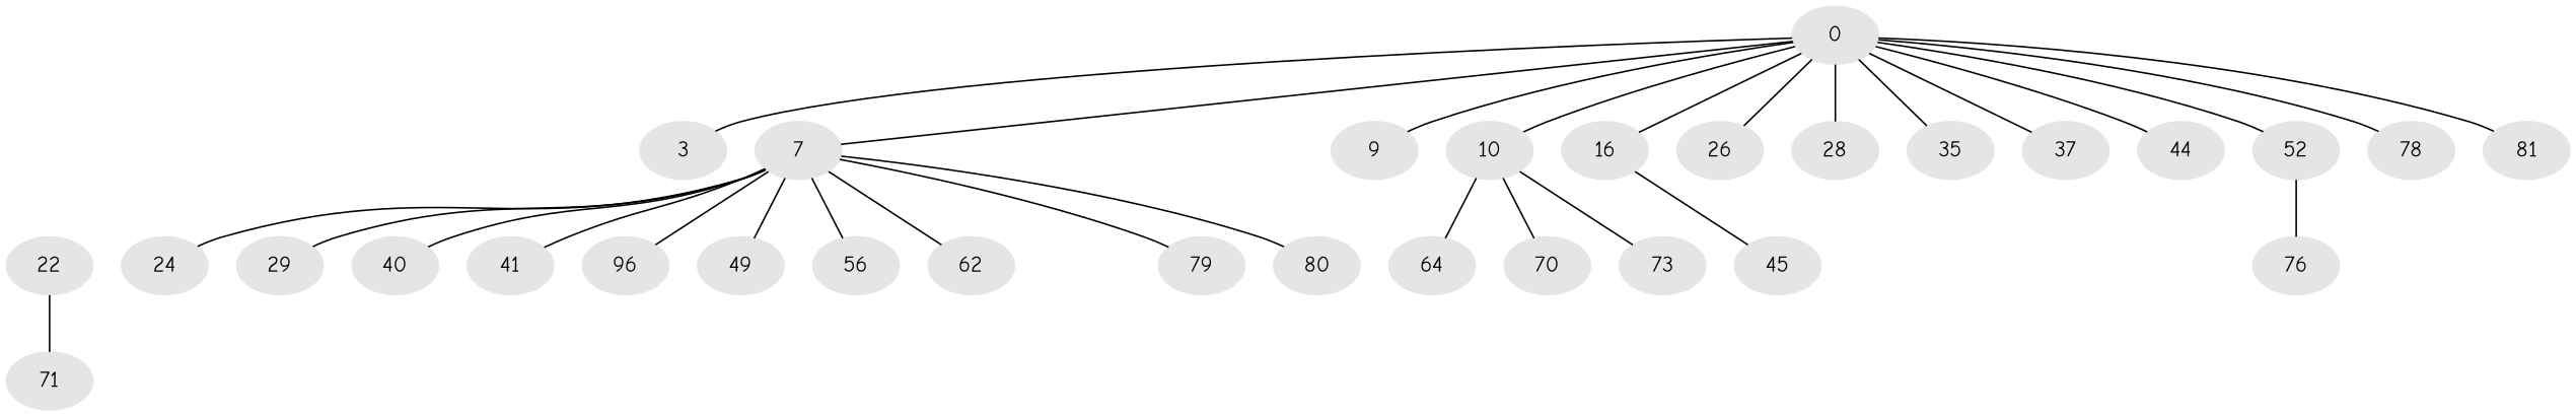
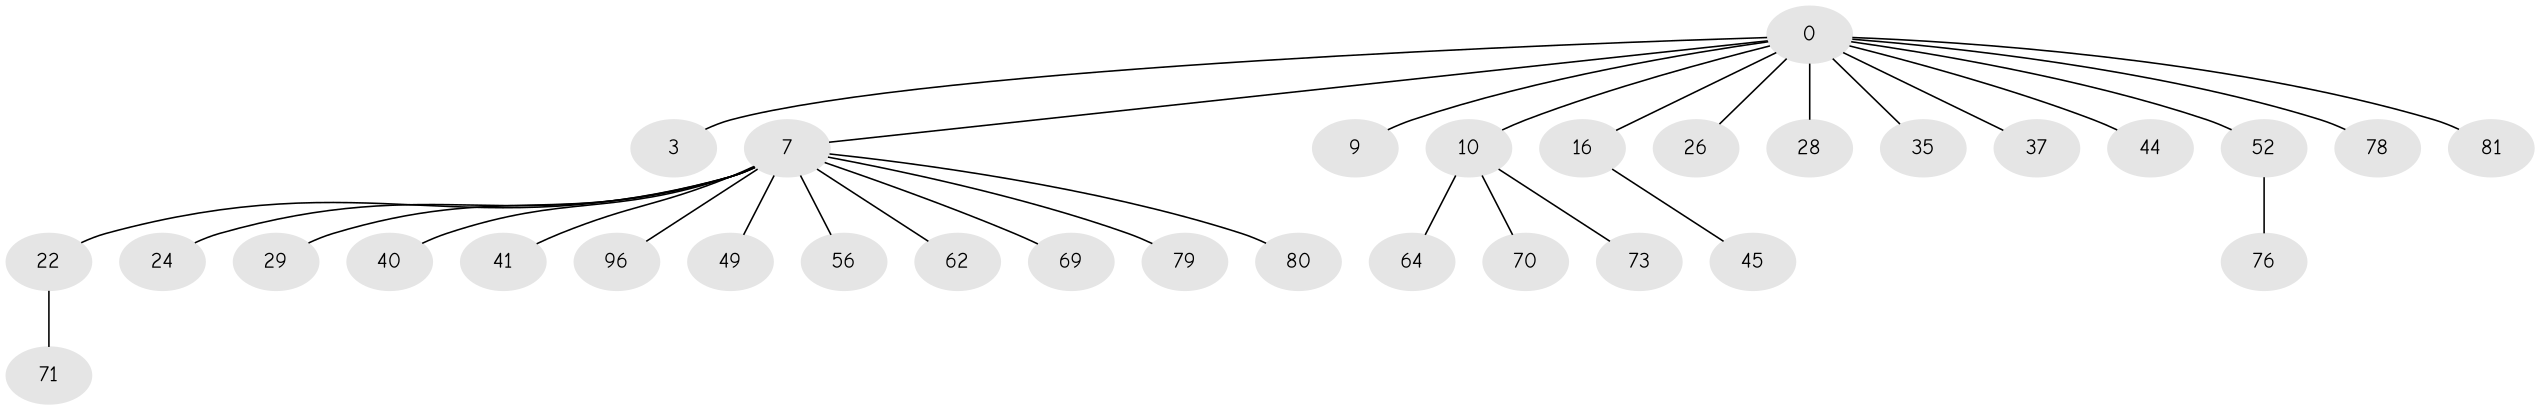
  graph {
    fontname="Comic Neue"
    node [color=gray90 fontname="Comic Neue" style=filled]
    edge [fontname="Comic Neue"]
    n1 [label=0 super="+2+5+4"]
    3
    n3 [label=7 super="+12+39+11+7"]
    9 [super="+63+38"]
    10 [super="+14+34+17"]
    16 [super="+25+23"]
    26 [super="+61+53"]
    28 [super="+74+50"]
    35
    37
    44 [super="+54"]
    52 [super="+75"]
    78
    81
    22 [super="+55+30"]
    24 [super="+67"]
    29
    40 [super="+51"]
    41
    n20 [label=96 super="+68+47"]
    49
    56
    62
+   69
    79
    80
    64 [super="+65"]
    70
    73
    45 [super="+77"]
    76
    71
    n1 -- 3
    n1 -- n3
    n1 -- 9
    n1 -- 10
    n1 -- 16
    n1 -- 26
    n1 -- 28
    n1 -- 35
    n1 -- 37
    n1 -- 44
    n1 -- 52
    n1 -- 78
    n1 -- 81
+   n3 -- 22
    n3 -- 24
    n3 -- 29
    n3 -- 40
    n3 -- 41
    n3 -- n20
    n3 -- 49
    n3 -- 56
    n3 -- 62
+   n3 -- 69
    n3 -- 79
    n3 -- 80
    10 -- 64
    10 -- 70
    10 -- 73
    16 -- 45
    52 -- 76
    22 -- 71
  }
